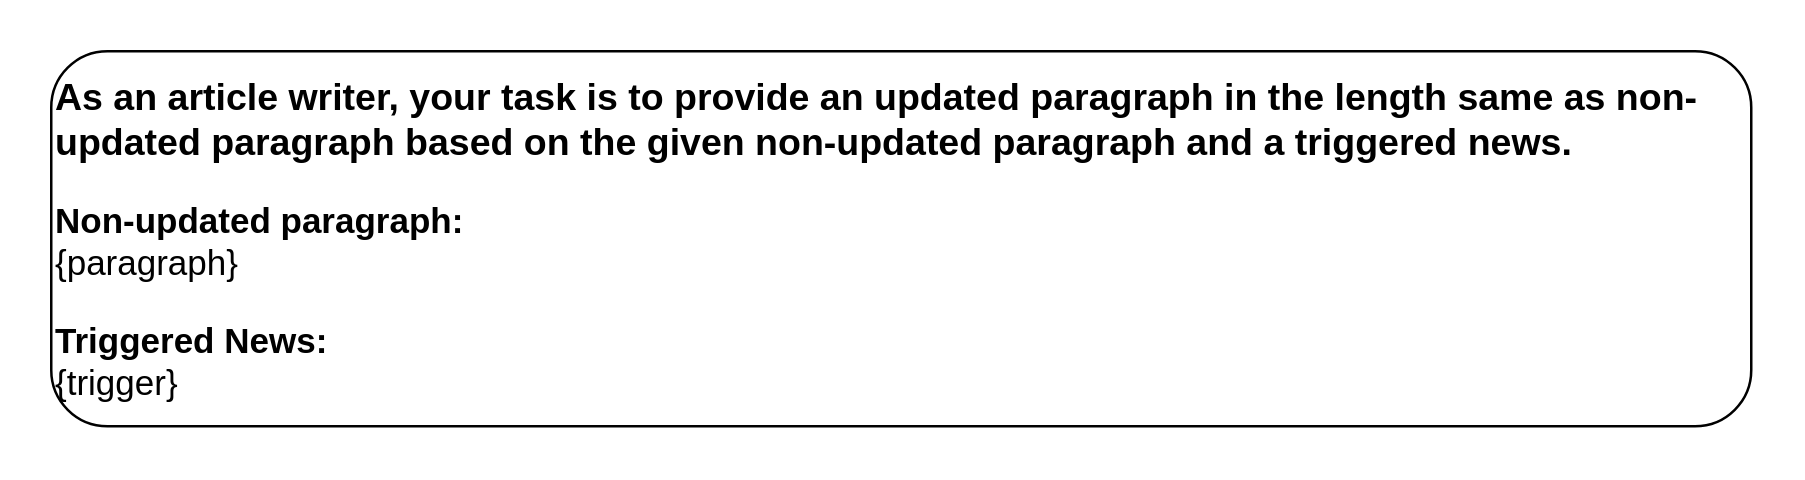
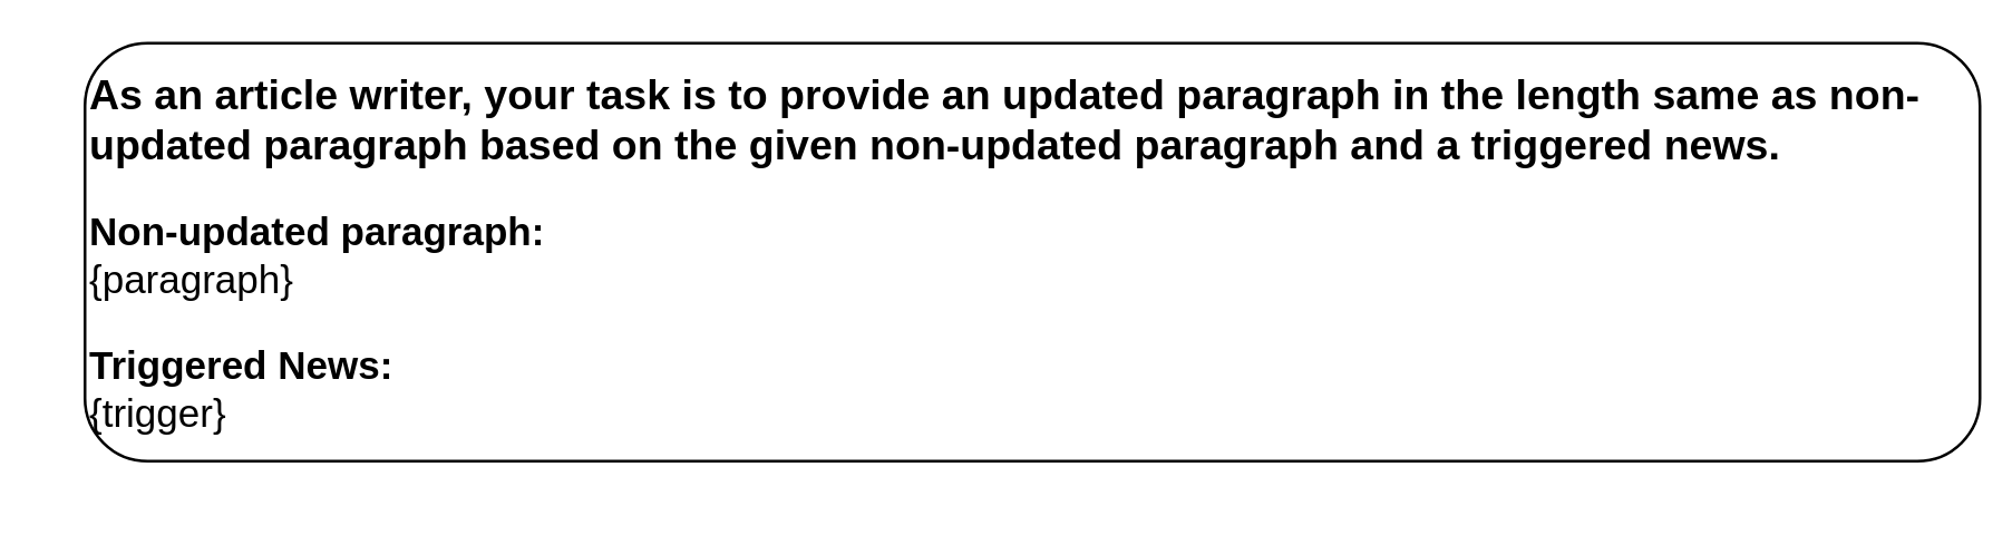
  <mxCell id="0" />
  <mxCell id="1" parent="0" />
- <mxCell id="2" value="&lt;div style=&quot;font-size: 15px;&quot;&gt;&lt;b&gt;As an article writer, your task is to provide an updated paragraph in the length same as non-updated paragraph based on the given non-updated paragraph and a&amp;nbsp;&lt;span style=&quot;background-color: initial;&quot;&gt;triggered news.&lt;/span&gt;&lt;/b&gt;&lt;/div&gt;&lt;div&gt;&lt;br&gt;&lt;/div&gt;&lt;div style=&quot;font-size: 14px;&quot;&gt;&lt;font style=&quot;font-size: 14px;&quot;&gt;&lt;b&gt;Non-updated paragraph:&lt;/b&gt;&lt;/font&gt;&lt;/div&gt;&lt;div style=&quot;font-size: 14px;&quot;&gt;&lt;font style=&quot;font-size: 14px;&quot;&gt;{paragraph}&lt;/font&gt;&lt;/div&gt;&lt;div&gt;&lt;br&gt;&lt;/div&gt;&lt;div style=&quot;font-size: 14px;&quot;&gt;&lt;font style=&quot;font-size: 14px;&quot;&gt;&lt;b&gt;Triggered News:&lt;/b&gt;&lt;/font&gt;&lt;/div&gt;&lt;div style=&quot;font-size: 14px;&quot;&gt;&lt;font style=&quot;font-size: 14px;&quot;&gt;{trigger}&lt;/font&gt;&lt;/div&gt;" style="rounded=1;whiteSpace=wrap;html=1;align=left;" parent="1" vertex="1"><mxGeometry x="20" y="20" width="680" height="150" as="geometry" /></mxCell>
+ <mxCell id="2" value="&lt;div style=&quot;font-size: 15px;&quot;&gt;&lt;b&gt;As an article writer, your task is to provide an updated paragraph in the length same as non-updated paragraph based on the given non-updated paragraph and a&amp;nbsp;&lt;span style=&quot;background-color: initial;&quot;&gt;triggered news.&lt;/span&gt;&lt;/b&gt;&lt;/div&gt;&lt;div&gt;&lt;br&gt;&lt;/div&gt;&lt;div style=&quot;font-size: 14px;&quot;&gt;&lt;font style=&quot;font-size: 14px;&quot;&gt;&lt;b&gt;Non-updated paragraph:&lt;/b&gt;&lt;/font&gt;&lt;/div&gt;&lt;div style=&quot;font-size: 14px;&quot;&gt;&lt;font style=&quot;font-size: 14px;&quot;&gt;{paragraph}&lt;/font&gt;&lt;/div&gt;&lt;div&gt;&lt;br&gt;&lt;/div&gt;&lt;div style=&quot;font-size: 14px;&quot;&gt;&lt;font style=&quot;font-size: 14px;&quot;&gt;&lt;b&gt;Triggered News:&lt;/b&gt;&lt;/font&gt;&lt;/div&gt;&lt;div style=&quot;font-size: 14px;&quot;&gt;&lt;font style=&quot;font-size: 14px;&quot;&gt;{trigger}&lt;/font&gt;&lt;/div&gt;" style="rounded=1;whiteSpace=wrap;html=1;align=left;" parent="1" vertex="1"><mxGeometry x="30" y="15" width="680" height="150" as="geometry" /></mxCell>
